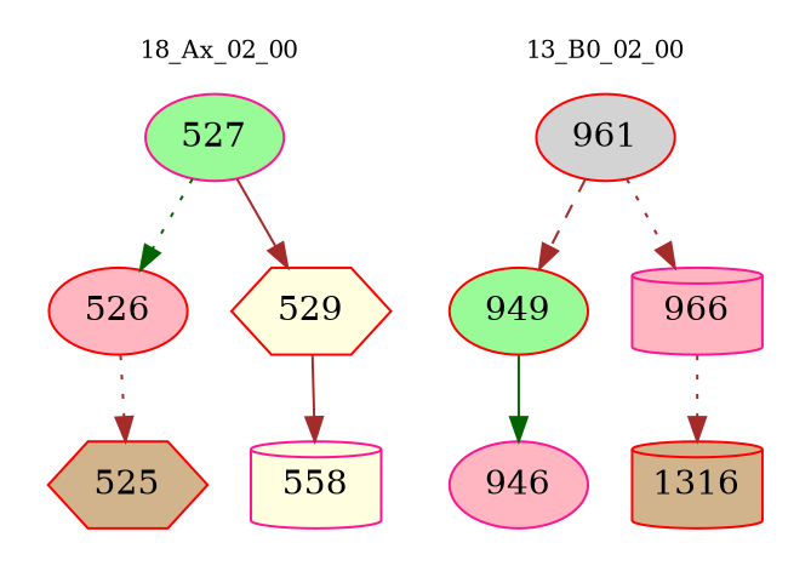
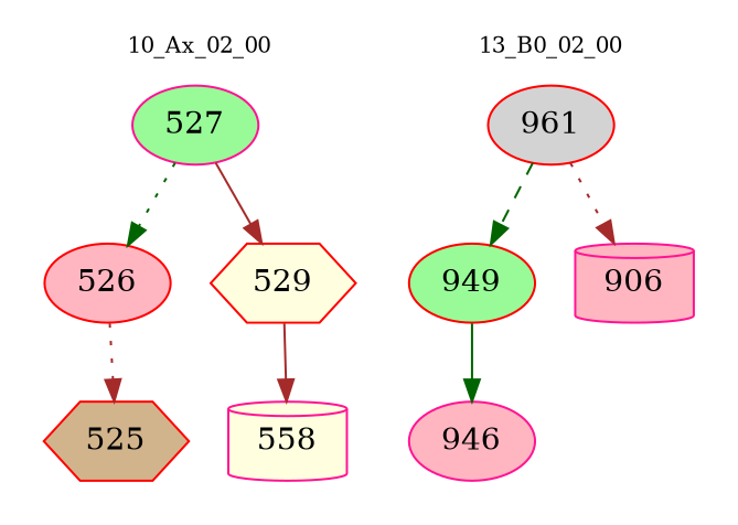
  digraph {
    node [color=red fillcolor=lightpink shape=ellipse style=filled]
    edge [color=brown style=dotted]
    n1 [color=deeppink fillcolor=palegreen label=527]
    n2 [label=526]
    n3 [fillcolor=lightyellow label=529 shape=hexagon]
    n4 [fillcolor=tan label=525 shape=hexagon]
    n5 [color=deeppink fillcolor=lightyellow label=558 shape=cylinder]
    n6 [fillcolor=lightgrey label=961]
    n7 [fillcolor=palegreen label=949]
-   n8 [color=deeppink label=966 shape=cylinder]
+   n8 [color=deeppink label=906 shape=cylinder]
    n9 [color=deeppink label=946]
-   n10 [fillcolor=tan label=1316 shape=cylinder]
    subgraph cluster_1 {
      color=white
      fontsize=10
-     label="18_Ax_02_00"
+     label="10_Ax_02_00"
      n1
      n2
      n3
      n4
      n5
    }
    subgraph cluster_2 {
      color=white
      fontsize=10
      label="13_B0_02_00"
      n6
      n7
      n8
      n9
-     n10
    }
    n1 -> n2 [color=darkgreen]
    n1 -> n3 [style=solid]
    n2 -> n4
    n3 -> n5 [style=solid]
-   n6 -> n7 [style=dashed]
+   n6 -> n7 [color=darkgreen style=dashed]
    n6 -> n8
    n7 -> n9 [color=darkgreen style=solid]
-   n8 -> n10
  }
